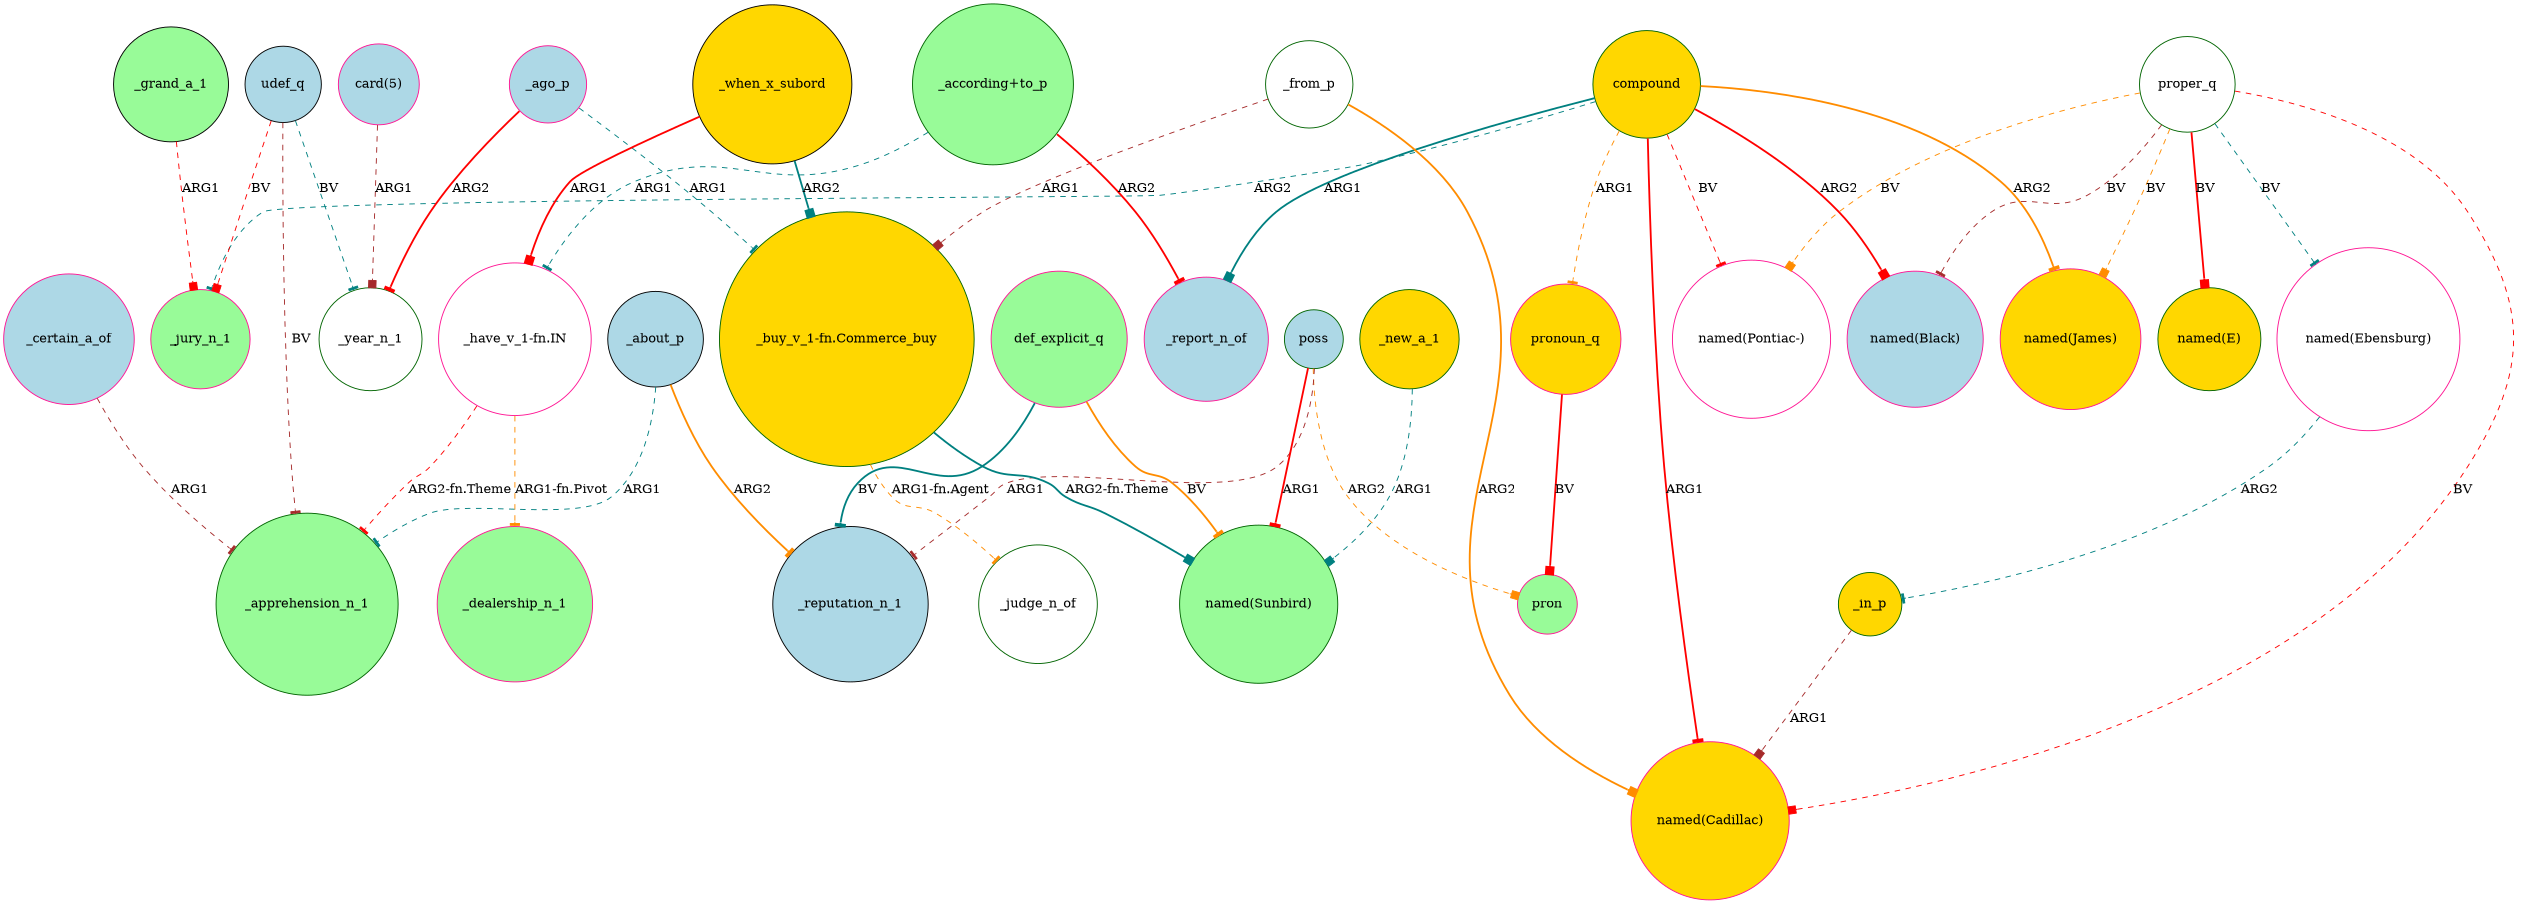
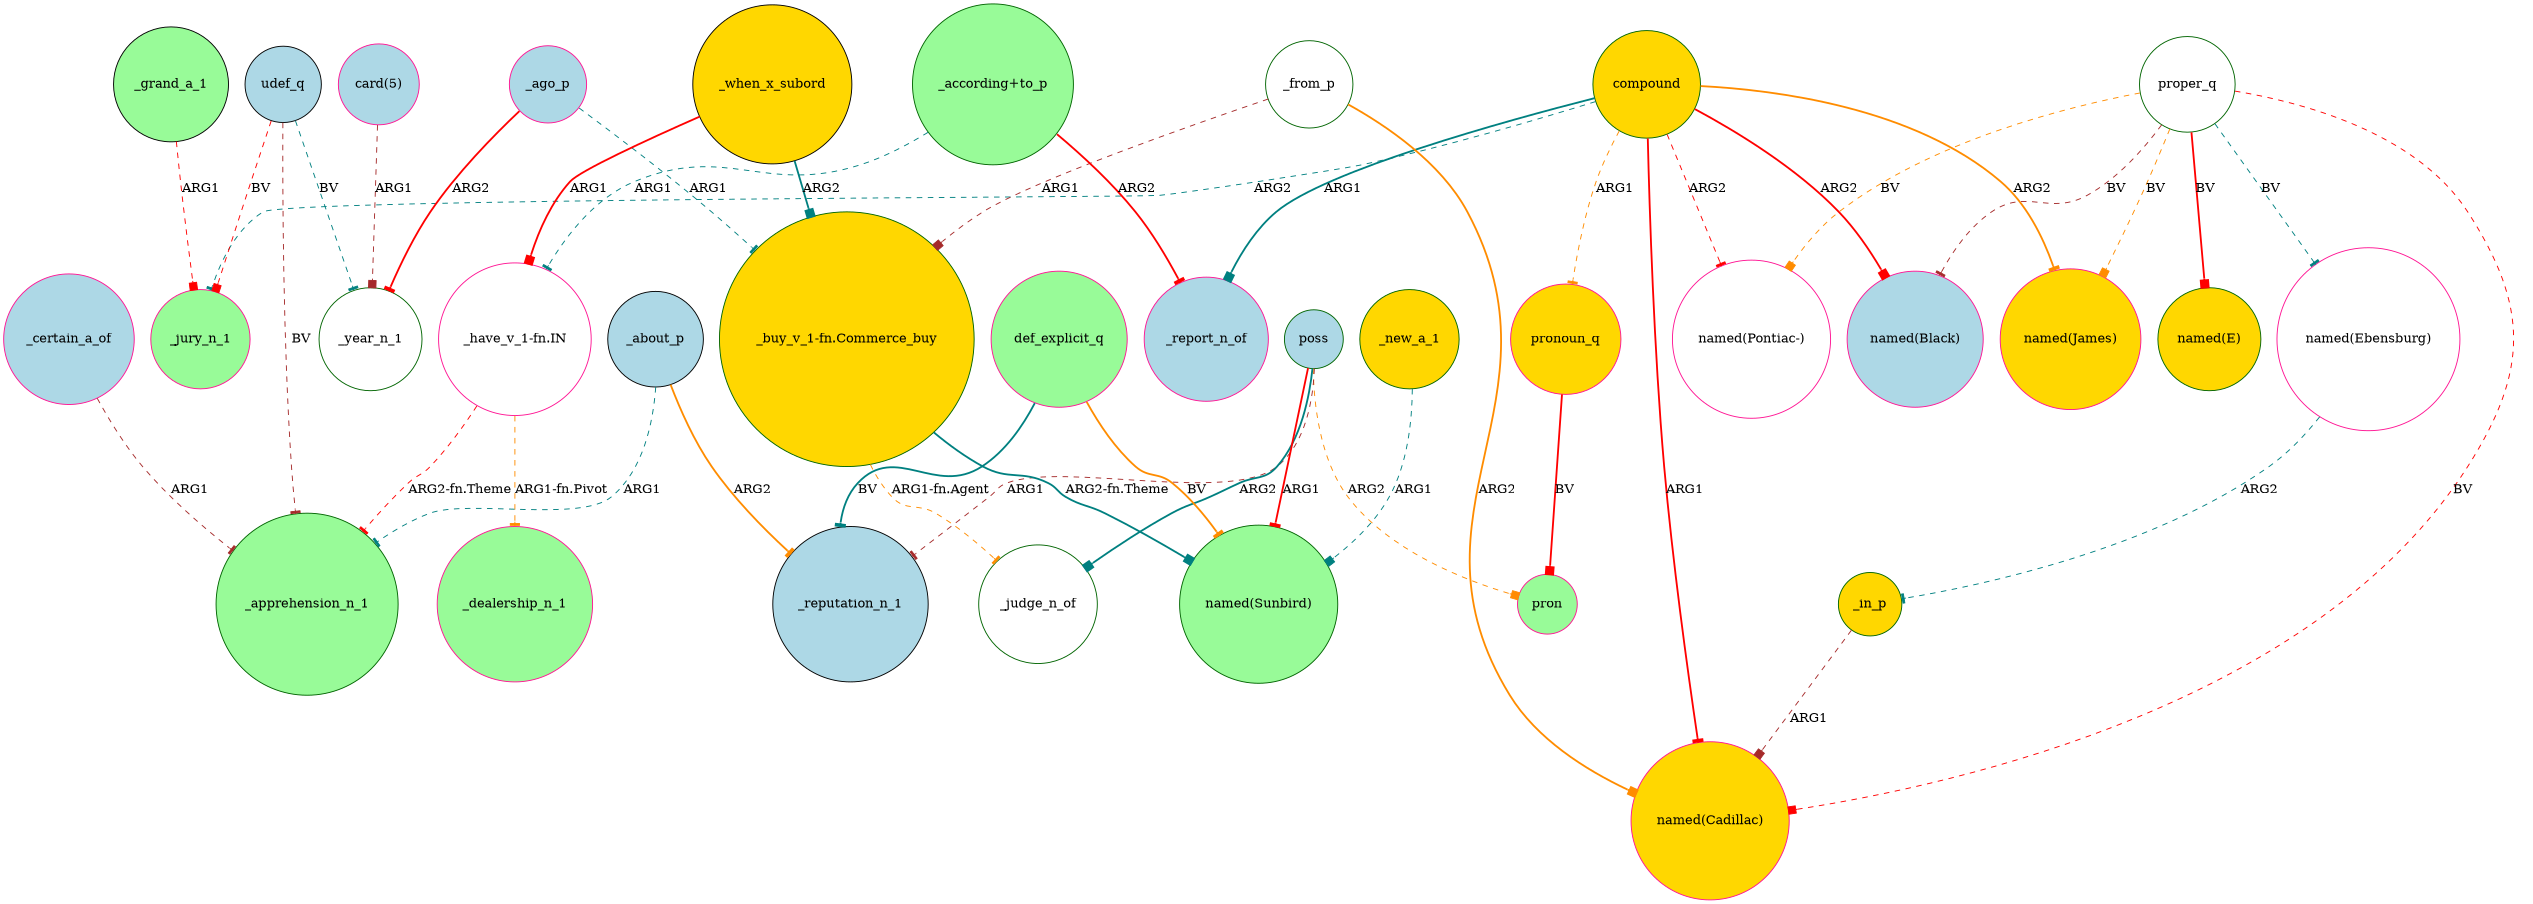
  digraph {
    node [color=deeppink fillcolor=gold shape=circle style=filled]
    edge [arrowhead=tee color=teal style=dashed]
    compound [color=darkgreen]
    _report_n_of [fillcolor=lightblue]
    "named(Cadillac)"
    "named(James)"
    "named(Black)" [fillcolor=lightblue]
    _jury_n_1 [fillcolor=palegreen]
    "named(Pontiac-)" [fillcolor=white]
    pronoun_q
    "named(E)" [color=darkgreen]
    poss [color=darkgreen fillcolor=lightblue]
    pron [fillcolor=palegreen]
    _reputation_n_1 [color=black fillcolor=lightblue]
    _judge_n_of [color=darkgreen fillcolor=white]
    "named(Sunbird)" [color=darkgreen fillcolor=palegreen]
    _from_p [color=darkgreen fillcolor=white]
    "_buy_v_1-fn.Commerce_buy" [color=darkgreen]
    "card(5)" [fillcolor=lightblue]
    _year_n_1 [color=darkgreen fillcolor=white]
    _in_p [color=darkgreen]
    "named(Ebensburg)" [fillcolor=white]
    udef_q [color=black fillcolor=lightblue]
    _apprehension_n_1 [color=darkgreen fillcolor=palegreen]
    def_explicit_q [fillcolor=palegreen]
    proper_q [color=darkgreen fillcolor=white]
    _dealership_n_1 [fillcolor=palegreen]
    _grand_a_1 [color=black fillcolor=palegreen]
    _ago_p [fillcolor=lightblue]
    _certain_a_of [fillcolor=lightblue]
    _when_x_subord [color=black]
    "_have_v_1-fn.IN" [fillcolor=white]
    _new_a_1 [color=darkgreen]
    "_according+to_p" [color=darkgreen fillcolor=palegreen]
    _about_p [color=black fillcolor=lightblue]
    compound -> _report_n_of [arrowhead=box label=ARG1 style=bold]
    compound -> "named(Cadillac)" [color=red label=ARG1 style=bold]
    compound -> "named(James)" [color=darkorange label=ARG2 style=bold]
    compound -> "named(Black)" [arrowhead=box color=red label=ARG2 style=bold]
    compound -> _jury_n_1 [label=ARG2]
-   compound -> "named(Pontiac-)" [color=red label=BV]
+   compound -> "named(Pontiac-)" [color=red label=ARG2]
    compound -> pronoun_q [color=darkorange label=ARG1]
    pronoun_q -> pron [arrowhead=box color=red label=BV style=bold]
    poss -> pron [arrowhead=box color=darkorange label=ARG2]
    poss -> _reputation_n_1 [color=brown label=ARG1]
+   poss -> _judge_n_of [arrowhead=box label=ARG2 style=bold]
    poss -> "named(Sunbird)" [color=red label=ARG1 style=bold]
    _from_p -> "named(Cadillac)" [arrowhead=box color=darkorange label=ARG2 style=bold]
    _from_p -> "_buy_v_1-fn.Commerce_buy" [arrowhead=box color=brown label=ARG1]
    "_buy_v_1-fn.Commerce_buy" -> _judge_n_of [color=darkorange label="ARG1-fn.Agent"]
    "_buy_v_1-fn.Commerce_buy" -> "named(Sunbird)" [arrowhead=box label="ARG2-fn.Theme" style=bold]
    "card(5)" -> _year_n_1 [arrowhead=box color=brown label=ARG1]
    _in_p -> "named(Cadillac)" [arrowhead=box color=brown label=ARG1]
    "named(Ebensburg)" -> _in_p [label=ARG2]
    udef_q -> _jury_n_1 [arrowhead=box color=red label=BV]
    udef_q -> _year_n_1 [label=BV]
    udef_q -> _apprehension_n_1 [color=brown label=BV]
    def_explicit_q -> _reputation_n_1 [label=BV style=bold]
    def_explicit_q -> "named(Sunbird)" [color=darkorange label=BV style=bold]
    proper_q -> "named(Cadillac)" [arrowhead=box color=red label=BV]
    proper_q -> "named(James)" [arrowhead=box color=darkorange label=BV]
    proper_q -> "named(Black)" [color=brown label=BV]
    proper_q -> "named(Pontiac-)" [arrowhead=box color=darkorange label=BV]
    proper_q -> "named(E)" [arrowhead=box color=red label=BV style=bold]
    proper_q -> "named(Ebensburg)" [label=BV]
    _grand_a_1 -> _jury_n_1 [arrowhead=box color=red label=ARG1]
    _ago_p -> "_buy_v_1-fn.Commerce_buy" [label=ARG1]
    _ago_p -> _year_n_1 [color=red label=ARG2 style=bold]
    _certain_a_of -> _apprehension_n_1 [color=brown label=ARG1]
    _when_x_subord -> "_buy_v_1-fn.Commerce_buy" [arrowhead=box label=ARG2 style=bold]
    _when_x_subord -> "_have_v_1-fn.IN" [arrowhead=box color=red label=ARG1 style=bold]
    "_have_v_1-fn.IN" -> _apprehension_n_1 [color=red label="ARG2-fn.Theme"]
    "_have_v_1-fn.IN" -> _dealership_n_1 [color=darkorange label="ARG1-fn.Pivot"]
    _new_a_1 -> "named(Sunbird)" [arrowhead=box label=ARG1]
    "_according+to_p" -> _report_n_of [color=red label=ARG2 style=bold]
    "_according+to_p" -> "_have_v_1-fn.IN" [label=ARG1]
    _about_p -> _reputation_n_1 [color=darkorange label=ARG2 style=bold]
    _about_p -> _apprehension_n_1 [label=ARG1]
  }
